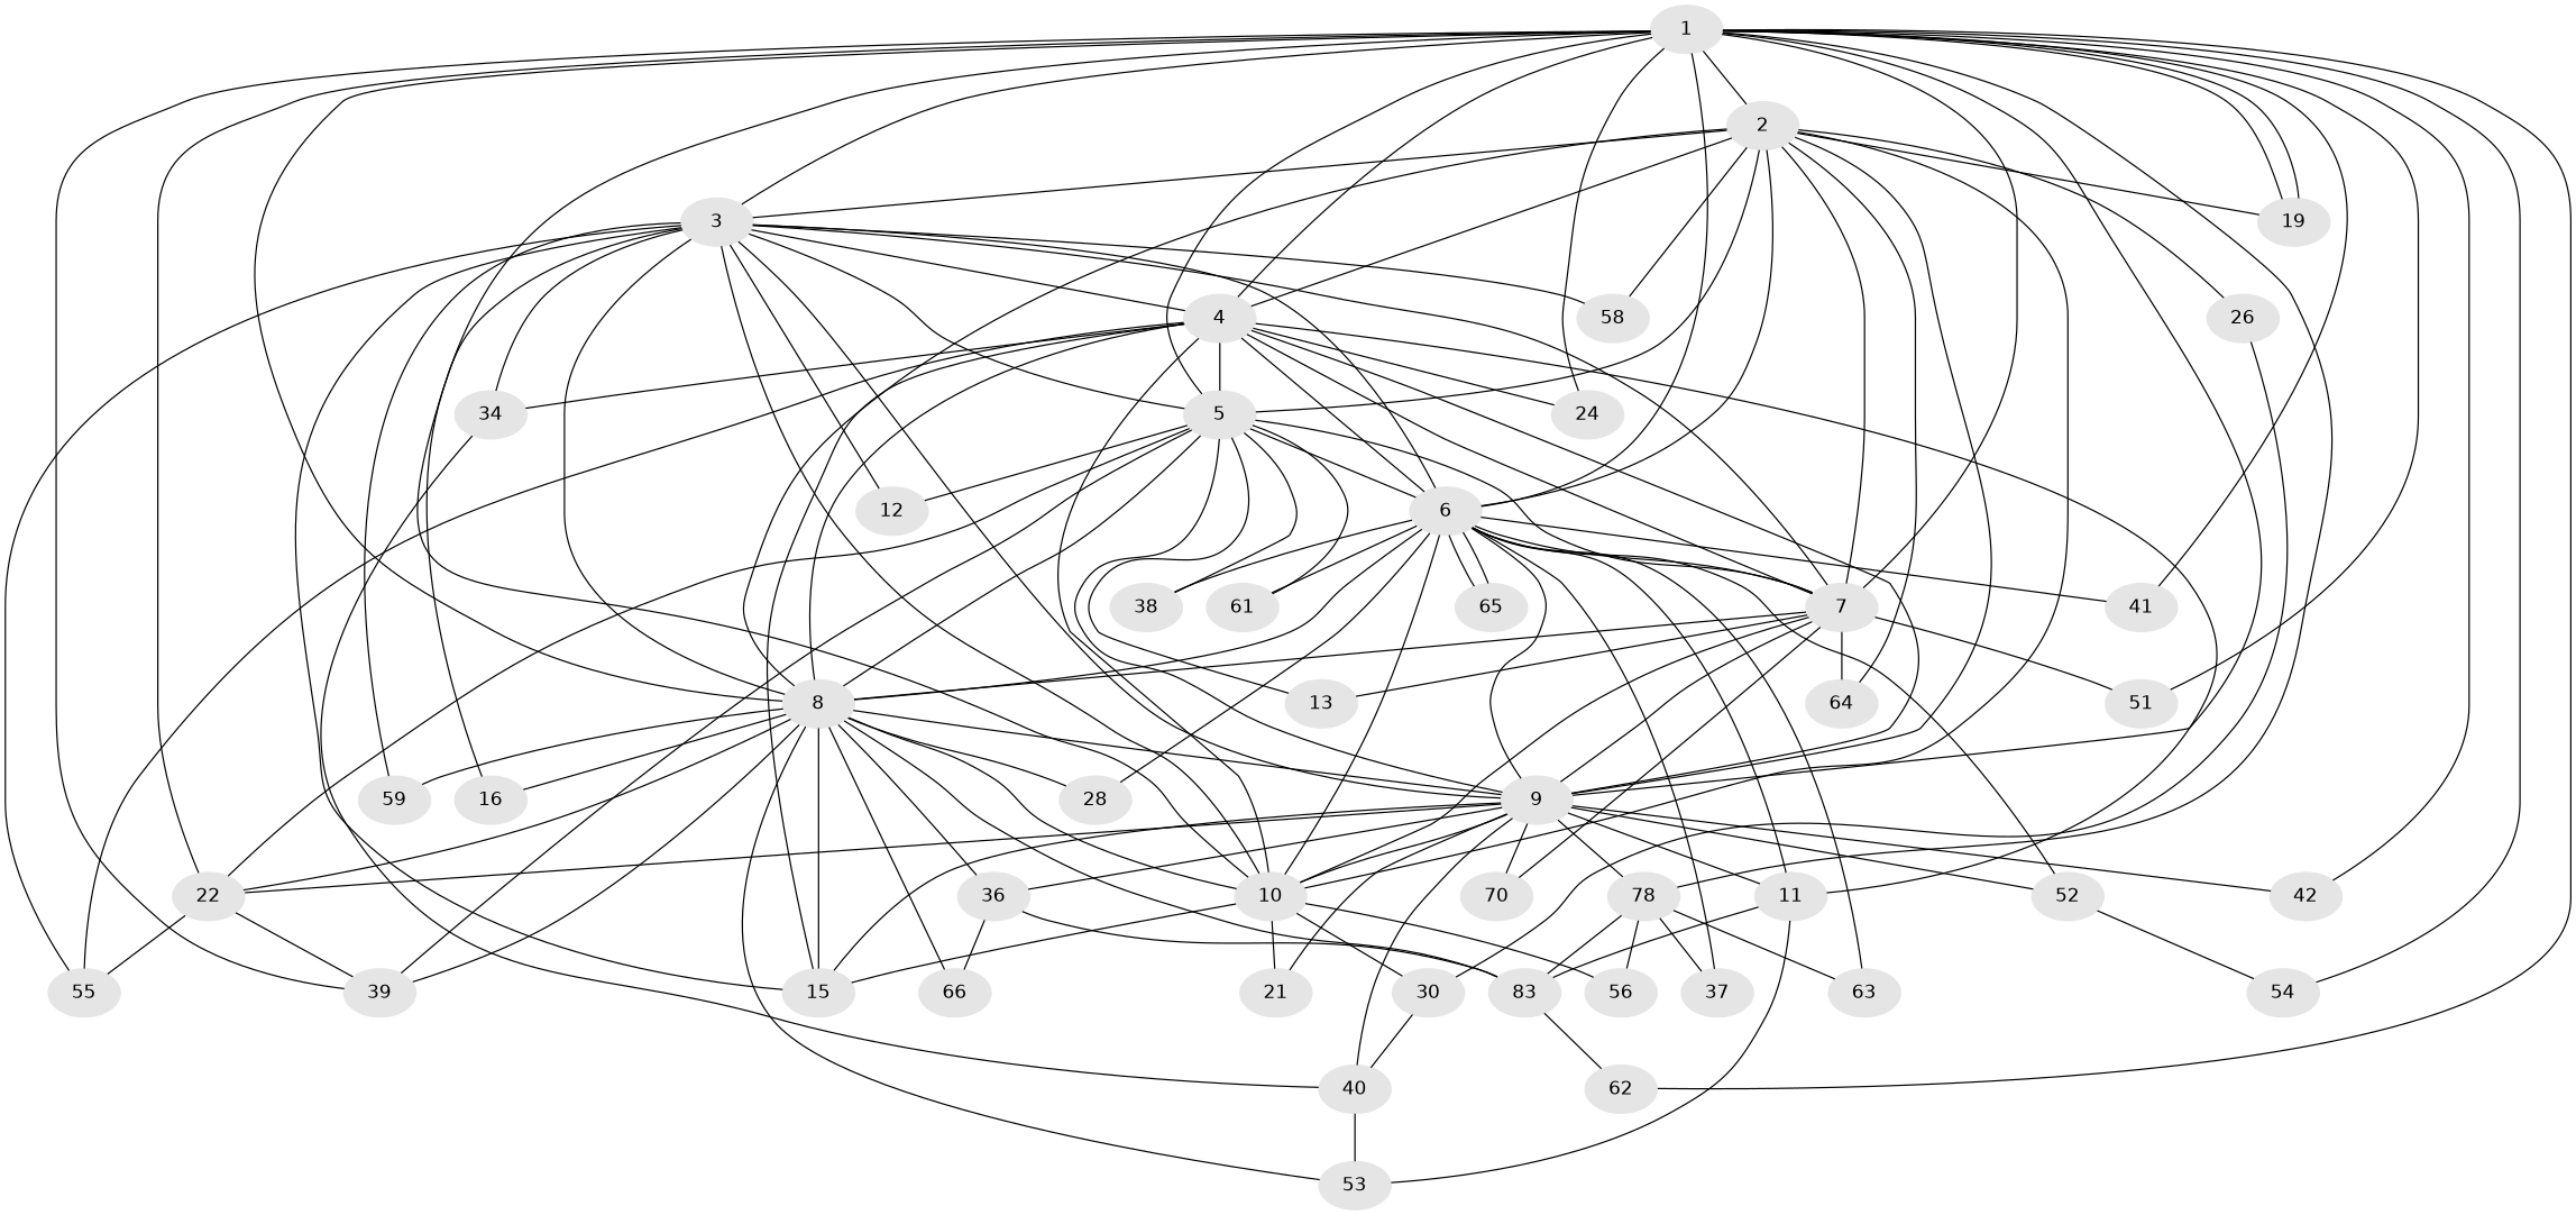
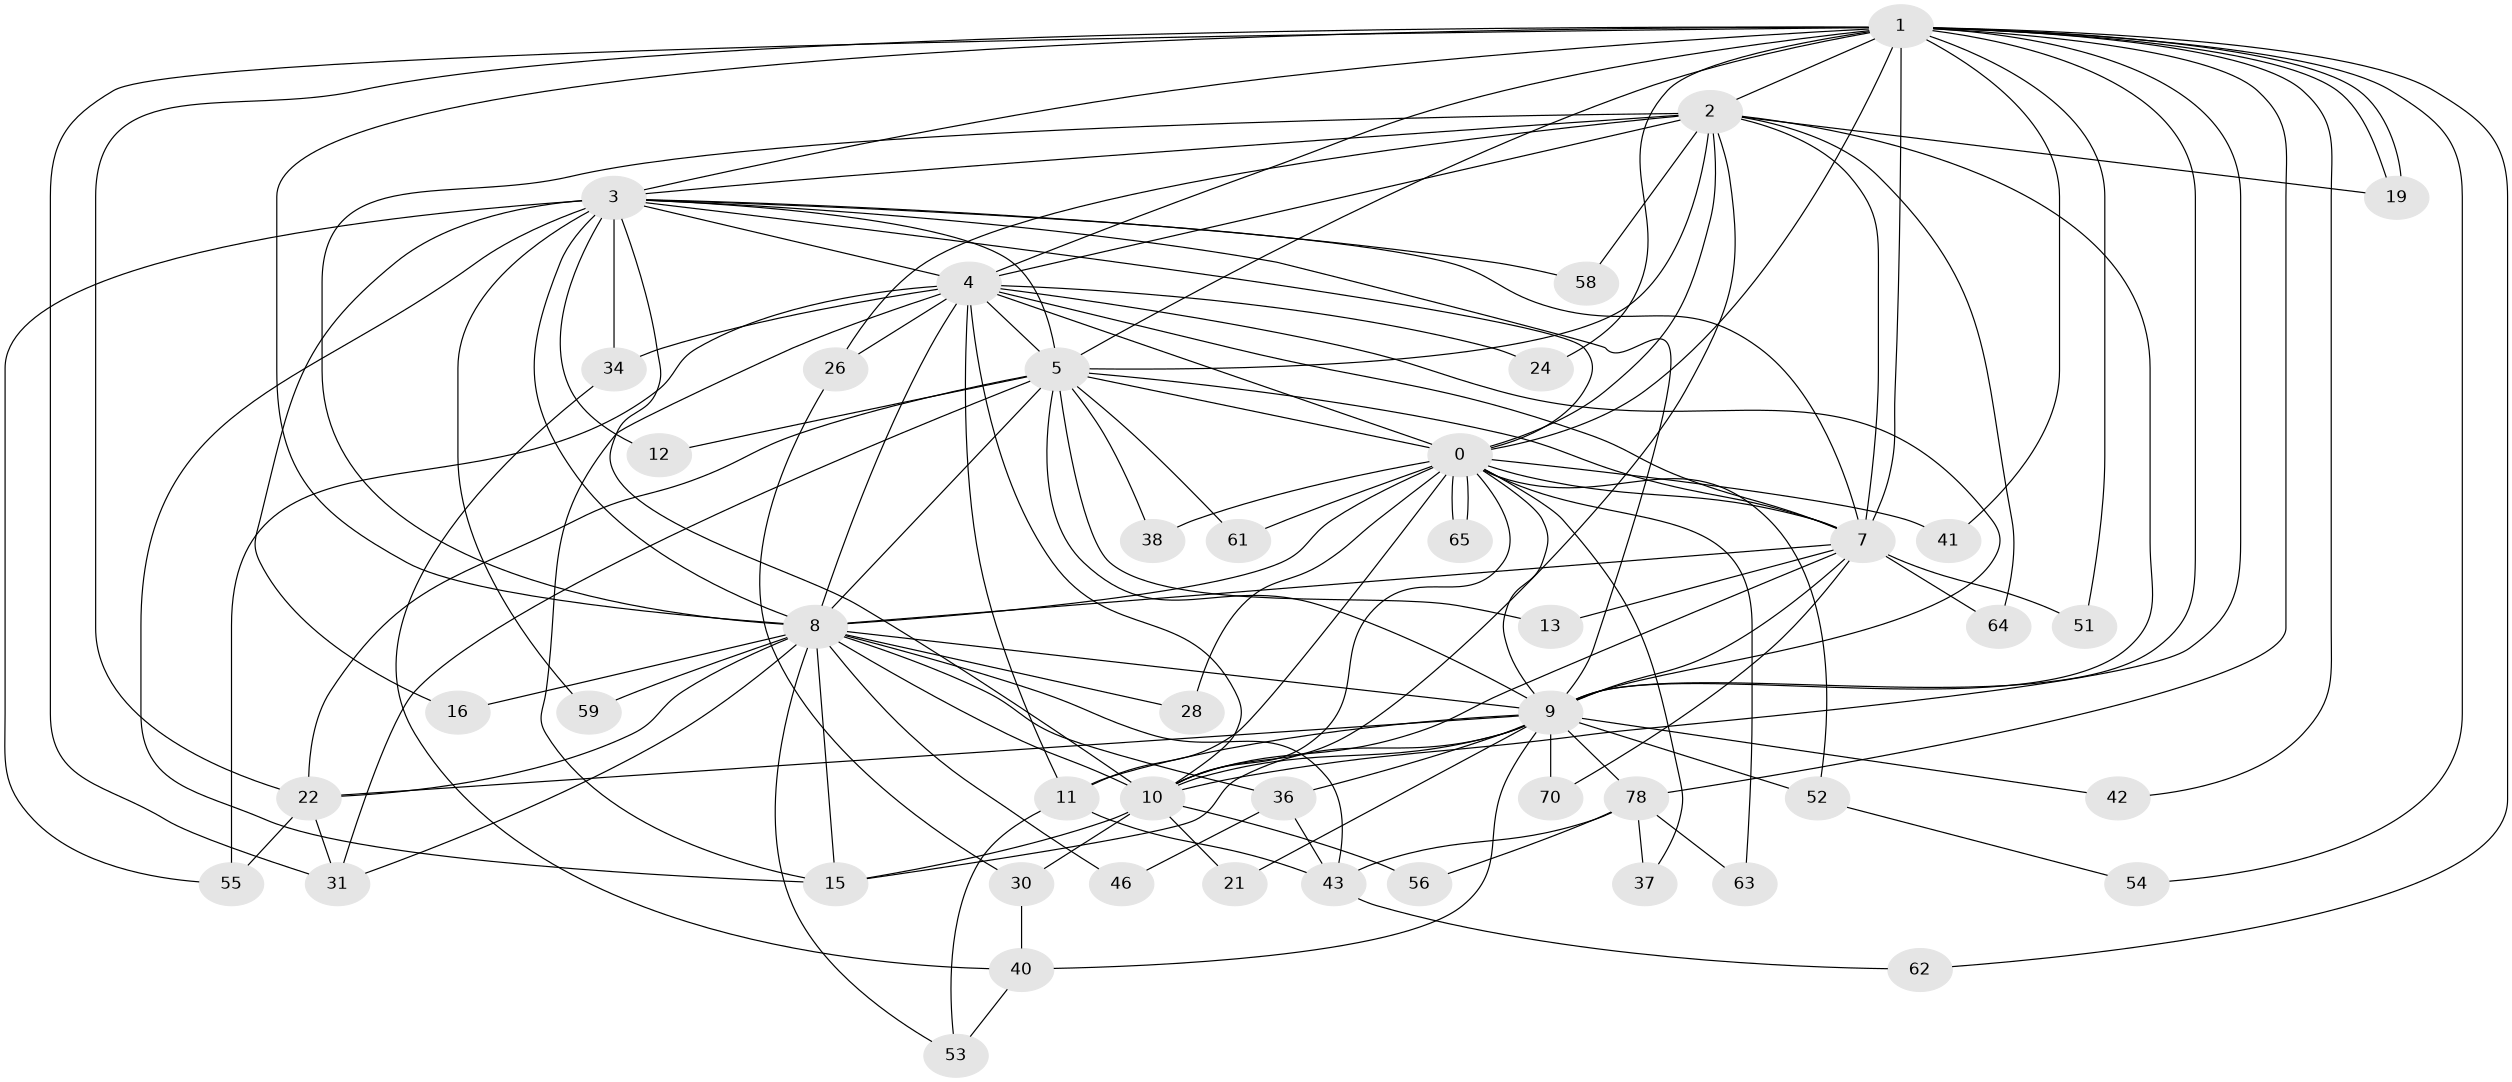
  graph {
    fontname="DejaVu Sans"
    node [color=gray90 fontname="DejaVu Sans" style=filled]
    edge [fontname="DejaVu Sans"]
    1
    2
    3
    4 [super="+44+20+69+23"]
    5
-   6
+   6 [label=0]
    7
    8 [super="+75+80+74+92+88+78+14+67+17+60+29"]
    9 [super="+39"]
    10
    n11 [label=78 super="+46"]
    19 [super="+25"]
    22 [super="+32+95"]
    24
-   31 [super="+68+33" label=39]
+   31 [super="+68+33"]
    41
    42
    51
    54
    62
    26
    58
    64
    12
    15 [super="+50+48"]
    16
    34 [super="+90"]
    55
    59
    11
    13
    38
    61
    28
    37
    52
    63
    65
    70
    36
-   43 [super="+73" label=83]
+   43 [super="+73"]
    53
-   66
+   66 [label=46]
    21
    40 [super="+87"]
    30
    56
    1 -- 2
    1 -- 3
    1 -- 4
    1 -- 5
    1 -- 6
    1 -- 7
    1 -- 8 [weight=3]
    1 -- 9
    1 -- 10
    1 -- n11
    1 -- 19
    1 -- 19
    1 -- 22
    1 -- 24
    1 -- 31
    1 -- 41
    1 -- 42
    1 -- 51
    1 -- 54
    1 -- 62
    2 -- 3
    2 -- 4
    2 -- 5
    2 -- 6
    2 -- 7
    2 -- 8 [weight=2]
    2 -- 9
    2 -- 10
    2 -- 19
    2 -- 26
    2 -- 58
    2 -- 64
    3 -- 4 [weight=2]
    3 -- 5
    3 -- 6
    3 -- 7
    3 -- 8 [weight=4]
    3 -- 9
    3 -- 10
    3 -- 58
    3 -- 12
    3 -- 15
    3 -- 16
    3 -- 34 [weight=2]
    3 -- 55
    3 -- 59
    4 -- 5 [weight=2]
    4 -- 6 [weight=2]
    4 -- 7 [weight=2]
    4 -- 8 [weight=6]
    4 -- 9 [weight=3]
    4 -- 10
    4 -- 24
+   4 -- 26
    4 -- 15
    4 -- 34
    4 -- 55
    4 -- 11
    5 -- 6
    5 -- 7
    5 -- 8 [weight=5]
    5 -- 9
    5 -- 22
    5 -- 31
    5 -- 12
    5 -- 13
    5 -- 38
    5 -- 61
    6 -- 7
    6 -- 8 [weight=3]
    6 -- 9
    6 -- 10
    6 -- 41
    6 -- 11
    6 -- 38
    6 -- 61
    6 -- 28
    6 -- 37
    6 -- 52
    6 -- 63
    6 -- 65
    6 -- 65
    7 -- 8 [weight=2]
    7 -- 9
    7 -- 10
    7 -- 51
    7 -- 64
    7 -- 13
    7 -- 70
    8 -- 9 [weight=3]
    8 -- 10
    8 -- 22
    8 -- 31
    8 -- 15 [weight=3]
    8 -- 16 [weight=2]
    8 -- 59
    8 -- 28
    8 -- 36
    8 -- 43
    8 -- 53
    8 -- 66
    9 -- 10
    9 -- n11 [weight=2]
    9 -- 22
    9 -- 42
    9 -- 15
    9 -- 11
    9 -- 52
    9 -- 70 [weight=2]
    9 -- 36
    9 -- 21
    9 -- 40
    10 -- 15
    10 -- 21
    10 -- 30
    10 -- 56
    n11 -- 37
    n11 -- 63
    n11 -- 43
    n11 -- 56
    22 -- 31
    22 -- 55
    26 -- 30
    34 -- 40
    11 -- 43
    11 -- 53
    52 -- 54
    36 -- 43
    36 -- 66
    43 -- 62
    40 -- 53
    30 -- 40
  }
